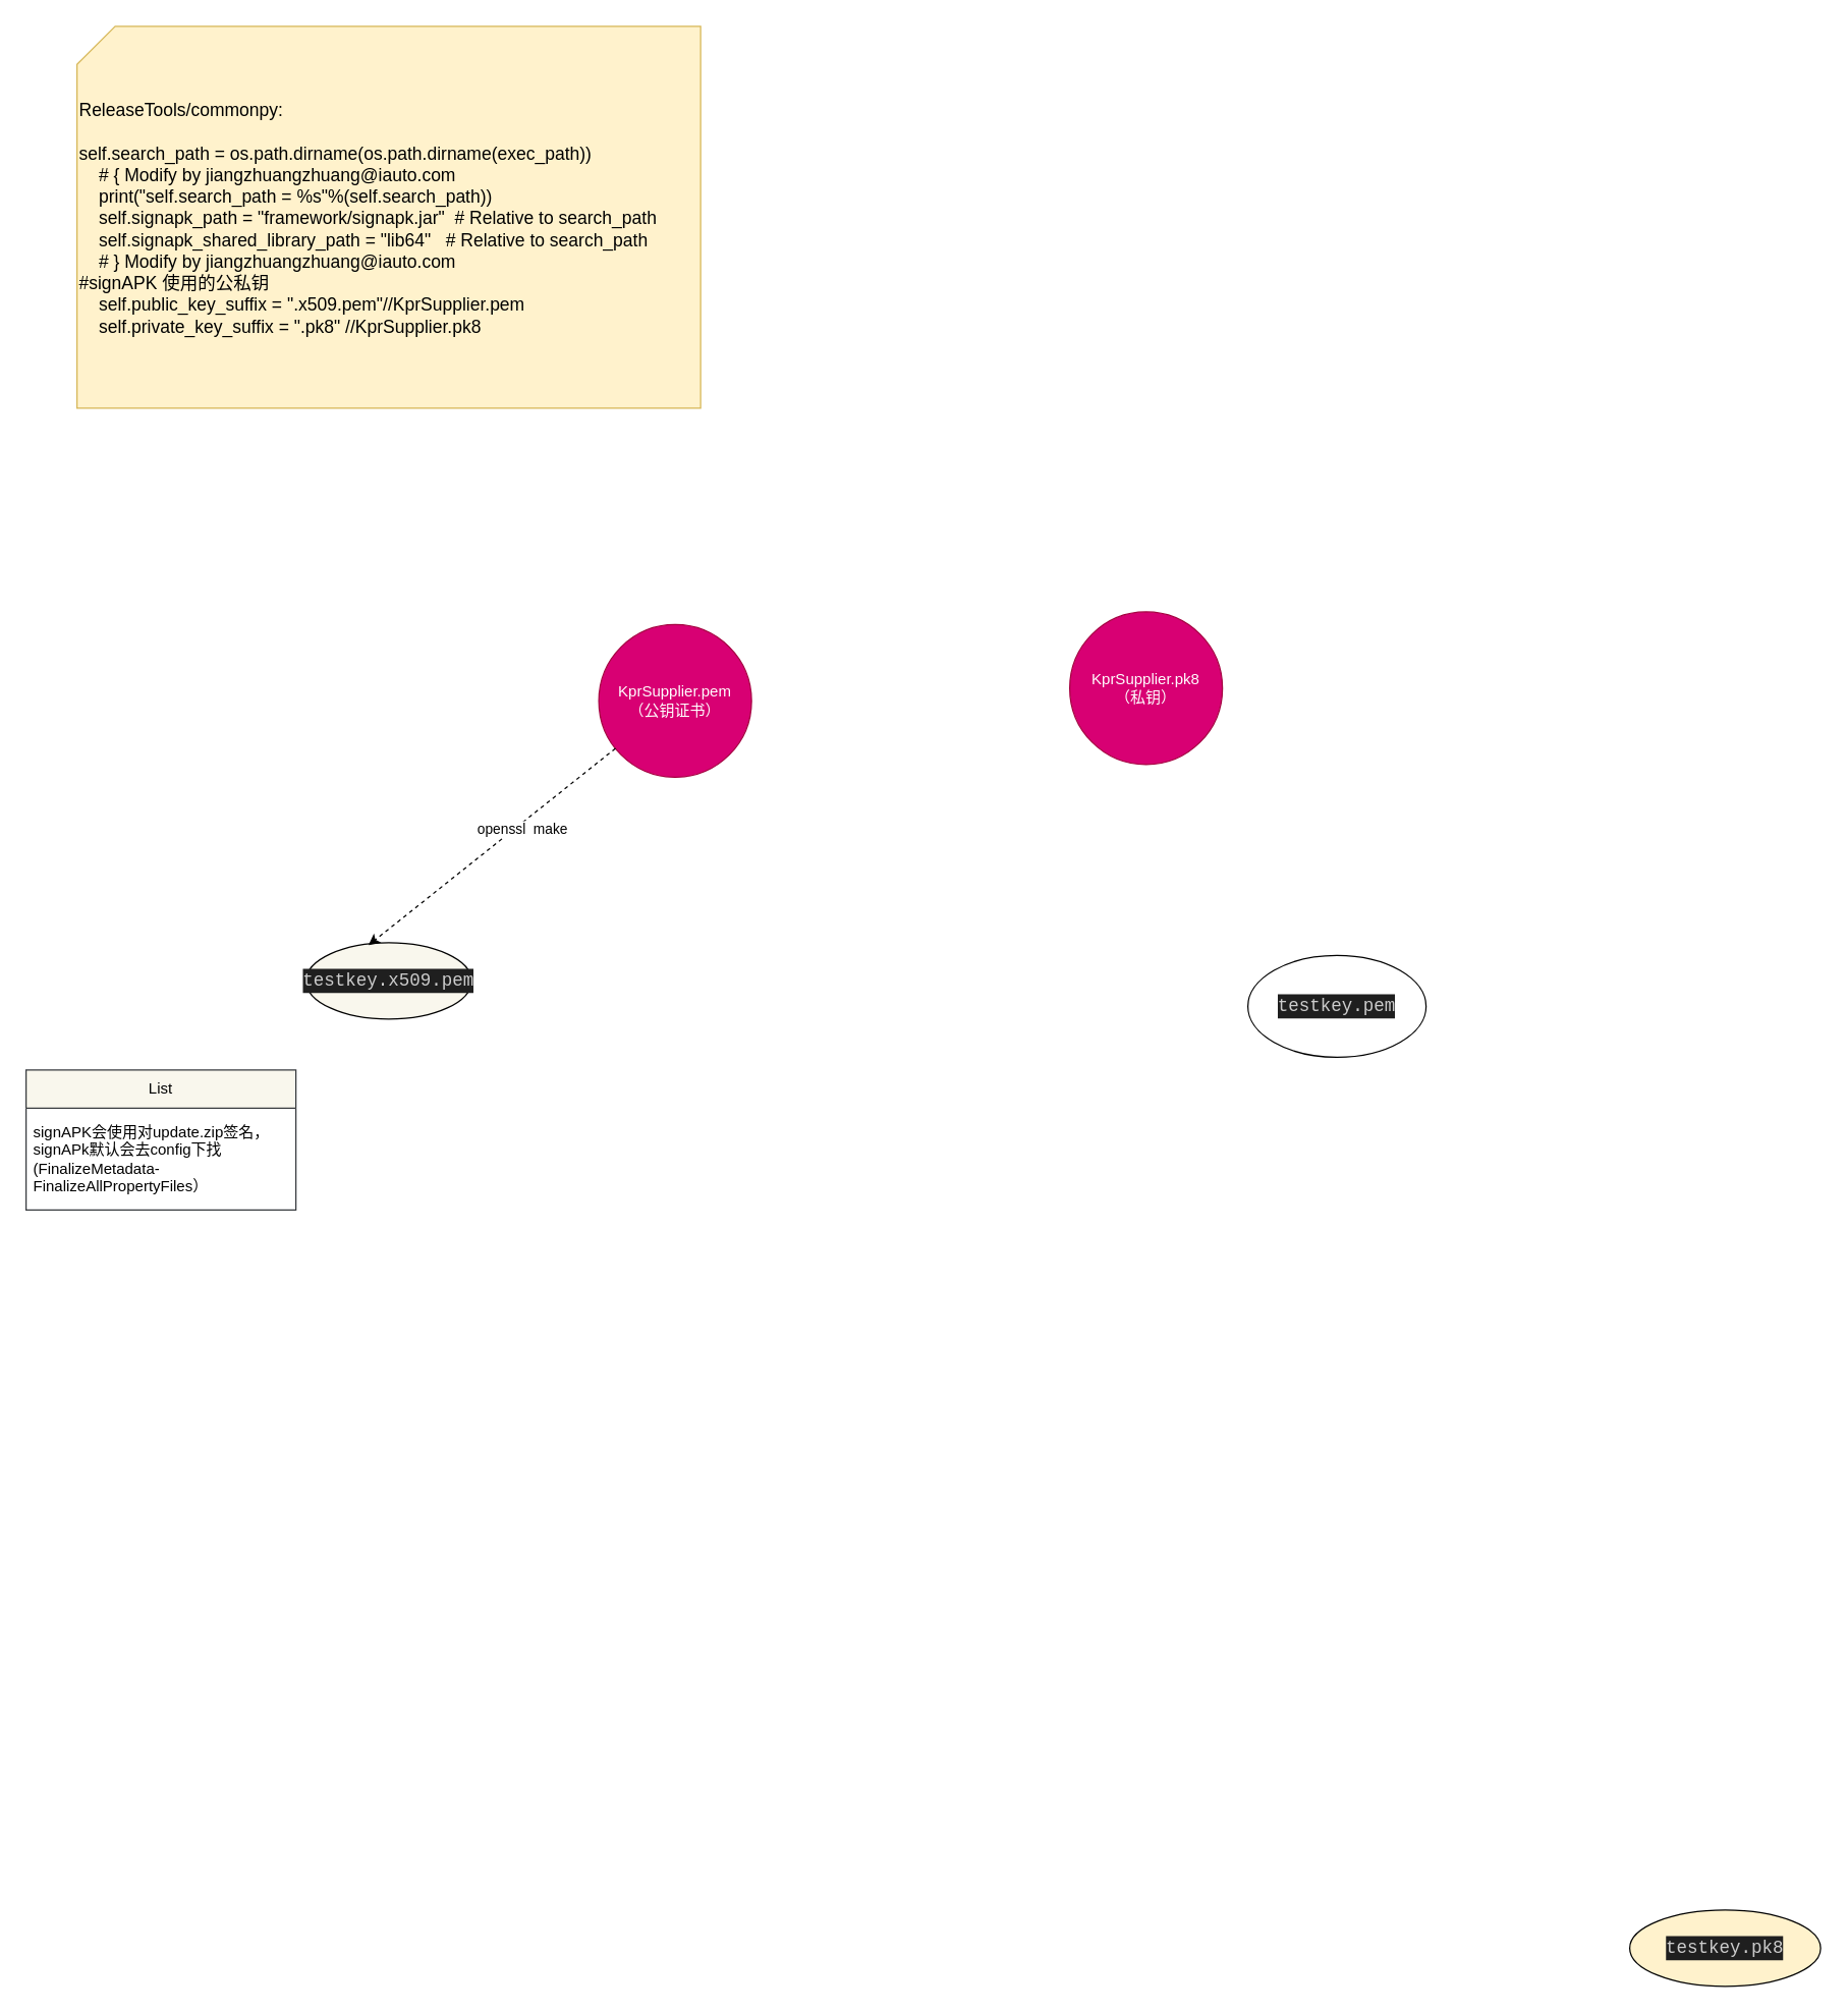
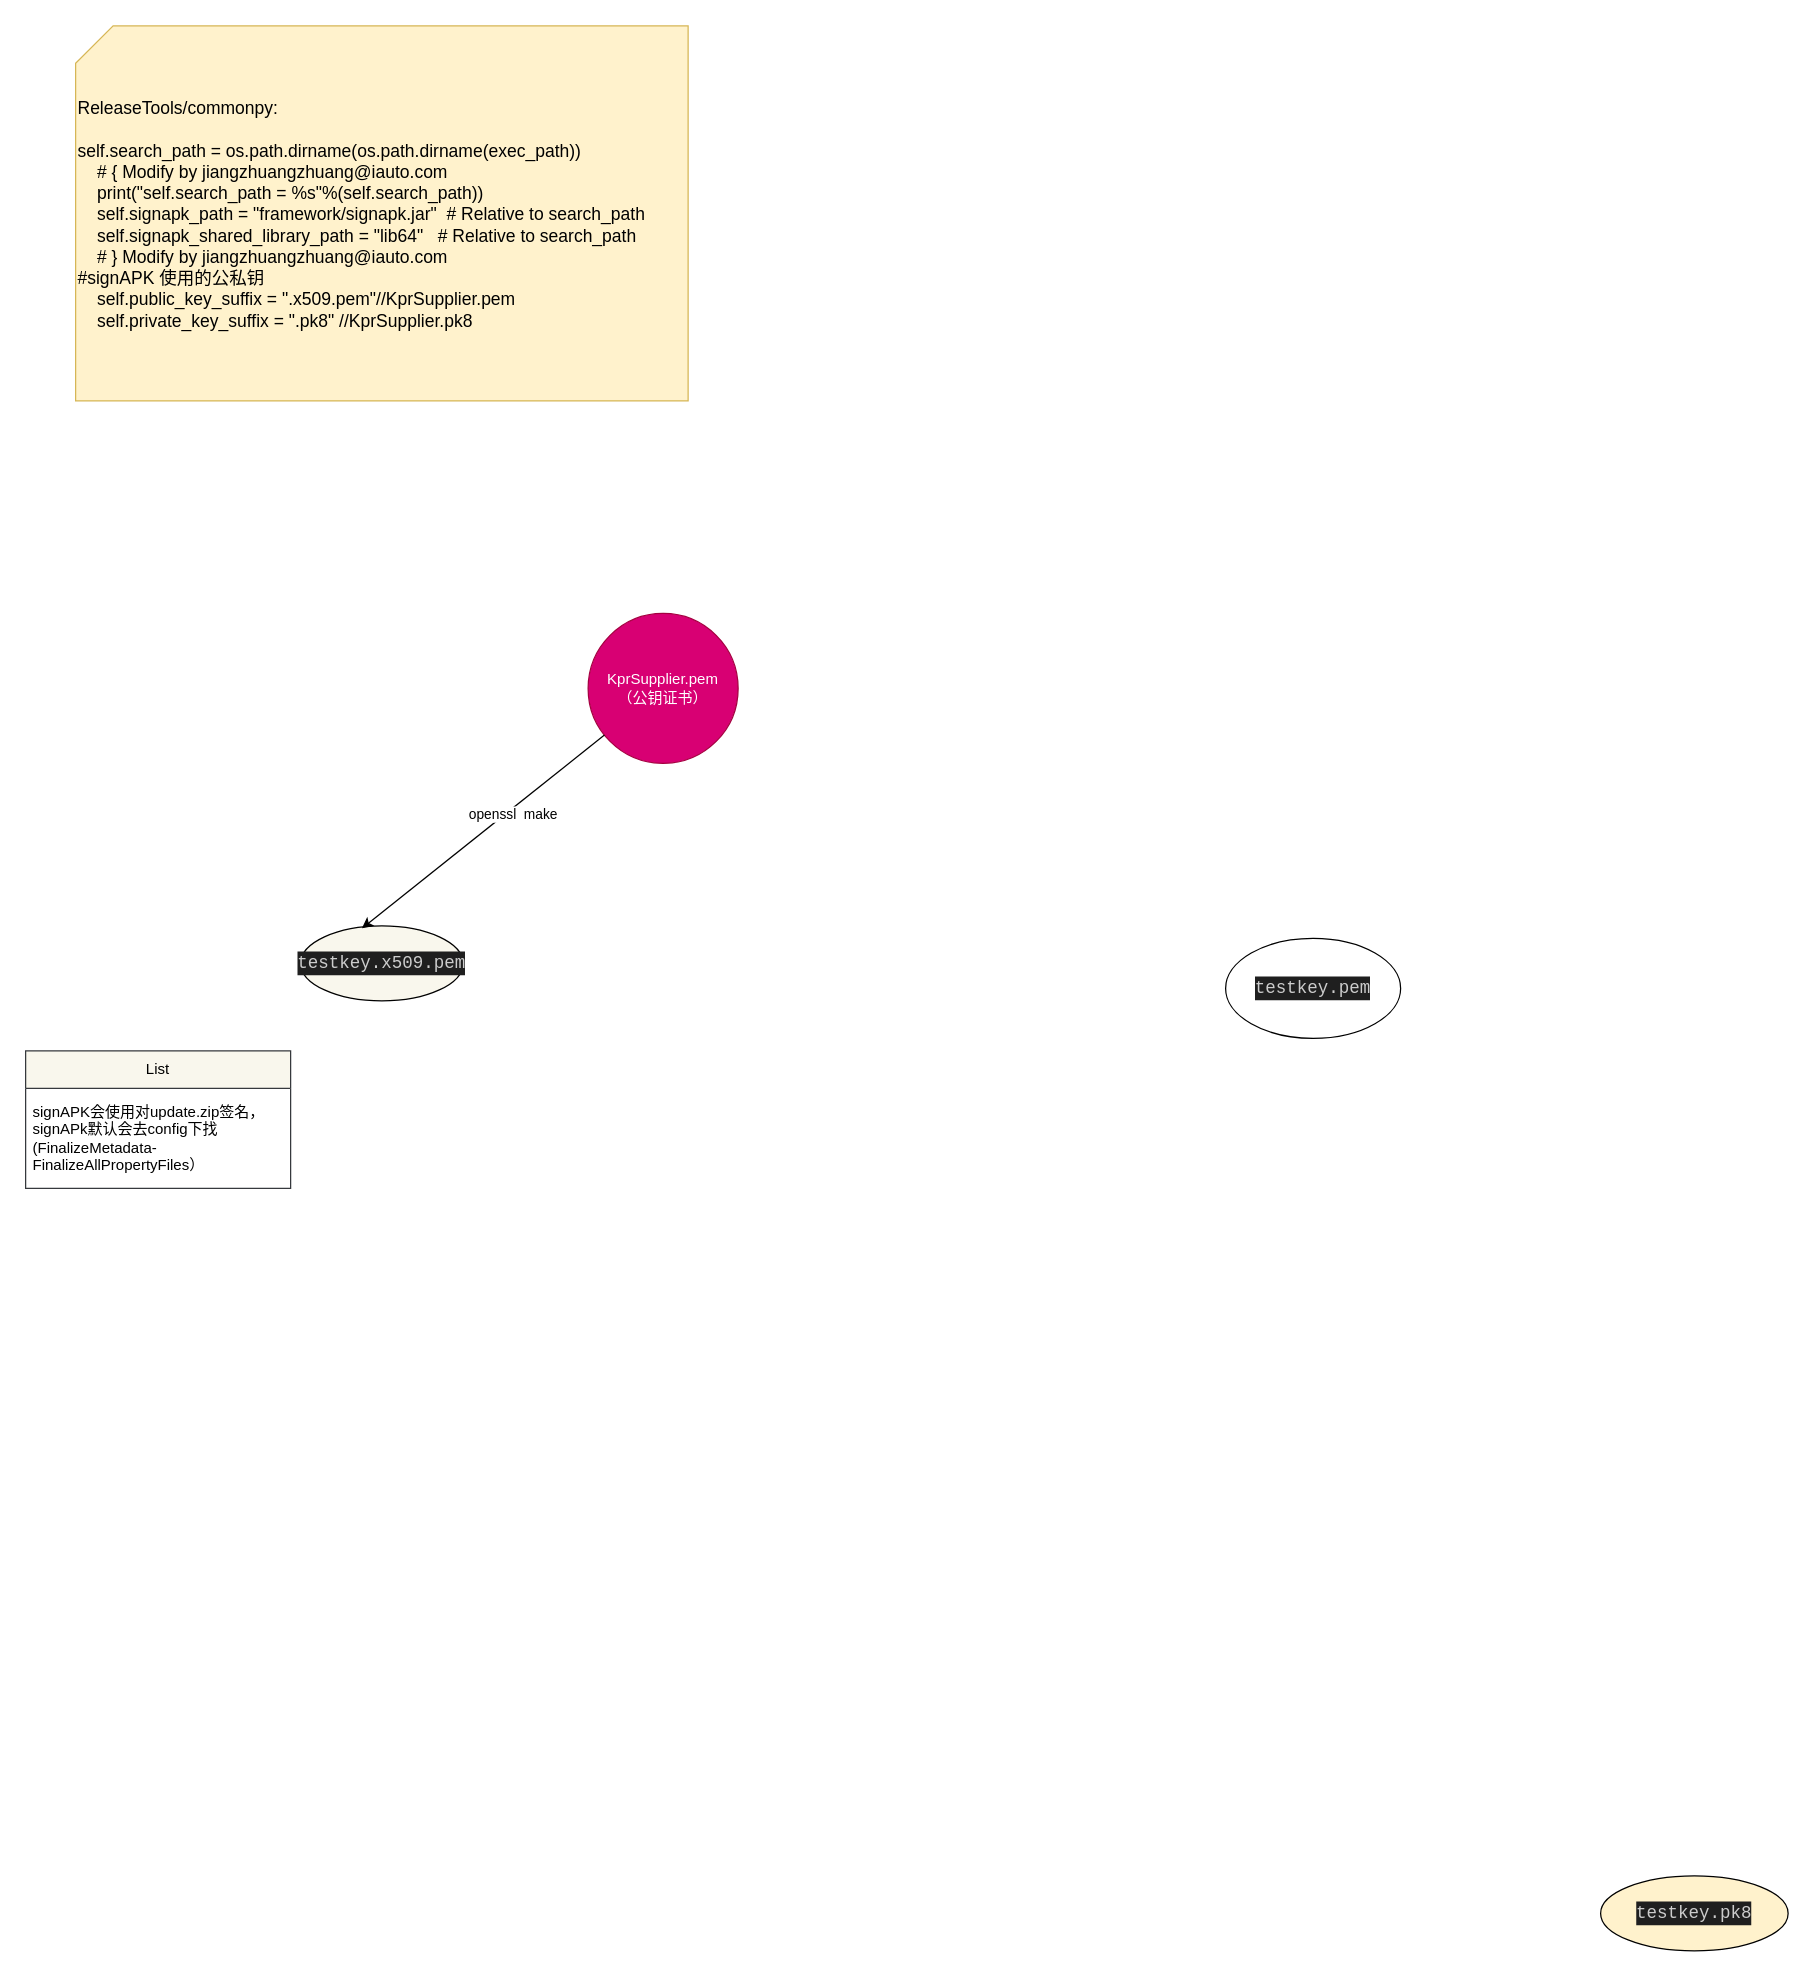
  <mxCell id="0" />
  <mxCell id="1" parent="0" />
  <mxCell id="2" value="KprSupplier.pem&lt;br&gt;（公钥证书）" style="ellipse;whiteSpace=wrap;html=1;aspect=fixed;fillColor=#d80073;strokeColor=#A50040;fontColor=#ffffff;" parent="1" vertex="1"><mxGeometry x="470" y="490" width="120" height="120" as="geometry" /></mxCell>
  <mxCell id="3" value="&lt;div style=&quot;color: rgb(204, 204, 204); background-color: rgb(31, 31, 31); font-family: Consolas, &amp;quot;Courier New&amp;quot;, monospace; font-size: 14px; line-height: 19px;&quot;&gt;testkey.x509.pem&lt;/div&gt;" style="ellipse;whiteSpace=wrap;html=1;fillColor=#f9f7ed;strokeColor=default;gradientColor=none;" parent="1" vertex="1"><mxGeometry x="240" y="740" width="130" height="60" as="geometry" /></mxCell>
  <mxCell id="4" value="&lt;div style=&quot;color: rgb(204, 204, 204); background-color: rgb(31, 31, 31); font-family: Consolas, &amp;quot;Courier New&amp;quot;, monospace; font-size: 14px; line-height: 19px;&quot;&gt;testkey.pk8&lt;/div&gt;" style="ellipse;whiteSpace=wrap;html=1;fillColor=#fff2cc;" parent="1" vertex="1"><mxGeometry x="1280" y="1500" width="150" height="60" as="geometry" /></mxCell>
  <mxCell id="5" value="List" style="swimlane;fontStyle=0;childLayout=stackLayout;horizontal=1;startSize=30;horizontalStack=0;resizeParent=1;resizeParentMax=0;resizeLast=0;collapsible=1;marginBottom=0;whiteSpace=wrap;html=1;fillColor=#f9f7ed;strokeColor=#36393d;" parent="1" vertex="1"><mxGeometry x="20" y="840" width="212" height="110" as="geometry"><mxRectangle x="20" y="150" width="60" height="30" as="alternateBounds" /></mxGeometry></mxCell>
  <mxCell id="6" value="signAPK会使用对update.zip签名，signAPk默认会去config下找(FinalizeMetadata-FinalizeAllPropertyFiles）" style="text;strokeColor=none;fillColor=none;align=left;verticalAlign=middle;spacingLeft=4;spacingRight=4;overflow=hidden;points=[[0,0.5],[1,0.5]];portConstraint=eastwest;rotatable=0;whiteSpace=wrap;html=1;" parent="5" vertex="1"><mxGeometry y="30" width="212" height="80" as="geometry" /></mxCell>
  <mxCell id="7" value="&lt;div style=&quot;color: rgb(204, 204, 204); background-color: rgb(31, 31, 31); font-family: Consolas, &amp;quot;Courier New&amp;quot;, monospace; font-size: 14px; line-height: 19px;&quot;&gt;testkey.pem&lt;/div&gt;" style="ellipse;whiteSpace=wrap;html=1;" parent="1" vertex="1"><mxGeometry x="980" y="750" width="140" height="80" as="geometry" /></mxCell>
- <mxCell id="8" value="KprSupplier.pk8&lt;br&gt;（私钥）" style="ellipse;whiteSpace=wrap;html=1;aspect=fixed;fillColor=#d80073;strokeColor=#A50040;fontColor=#ffffff;" vertex="1" parent="1"><mxGeometry x="840" y="480" width="120" height="120" as="geometry" /></mxCell>
  <mxCell id="9" value="ReleaseTools/commonpy:&#10;&#10;self.search_path = os.path.dirname(os.path.dirname(exec_path))&#10;    # { Modify by jiangzhuangzhuang@iauto.com&#10;    print(&quot;self.search_path = %s&quot;%(self.search_path))&#10;    self.signapk_path = &quot;framework/signapk.jar&quot;  # Relative to search_path&#10;    self.signapk_shared_library_path = &quot;lib64&quot;   # Relative to search_path&#10;    # } Modify by jiangzhuangzhuang@iauto.com&#10;#signAPK 使用的公私钥&#10;    self.public_key_suffix = &quot;.x509.pem&quot;//KprSupplier.pem&#10;    self.private_key_suffix = &quot;.pk8&quot; //KprSupplier.pk8" style="shape=card;strokeColor=#d6b656;align=left;fontSize=14;fillColor=#fff2cc;" vertex="1" parent="1"><mxGeometry x="60" y="20" width="490" height="300" as="geometry" /></mxCell>
- <mxCell id="10" value="" style="endArrow=classic;html=1;rounded=0;entryX=0.377;entryY=0.033;entryDx=0;entryDy=0;entryPerimeter=0;dashed=1;" edge="1" parent="1" source="2" target="3"><mxGeometry width="50" height="50" relative="1" as="geometry"><mxPoint x="700" y="720" as="sourcePoint" /><mxPoint x="750" y="670" as="targetPoint" /></mxGeometry></mxCell>
+ <mxCell id="10" value="" style="endArrow=classic;html=1;rounded=0;entryX=0.377;entryY=0.033;entryDx=0;entryDy=0;entryPerimeter=0;" edge="1" parent="1" source="2" target="3"><mxGeometry width="50" height="50" relative="1" as="geometry"><mxPoint x="700" y="720" as="sourcePoint" /><mxPoint x="750" y="670" as="targetPoint" /></mxGeometry></mxCell>
  <mxCell id="11" value="openssl&amp;nbsp; make" style="edgeLabel;html=1;align=center;verticalAlign=middle;resizable=0;points=[];" vertex="1" connectable="0" parent="10"><mxGeometry x="-0.222" y="3" relative="1" as="geometry"><mxPoint as="offset" /></mxGeometry></mxCell>
